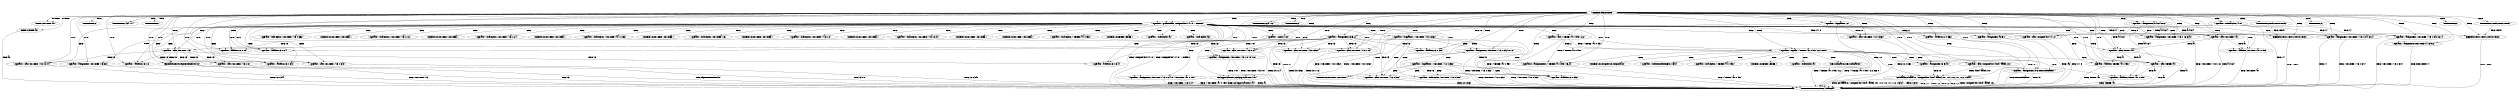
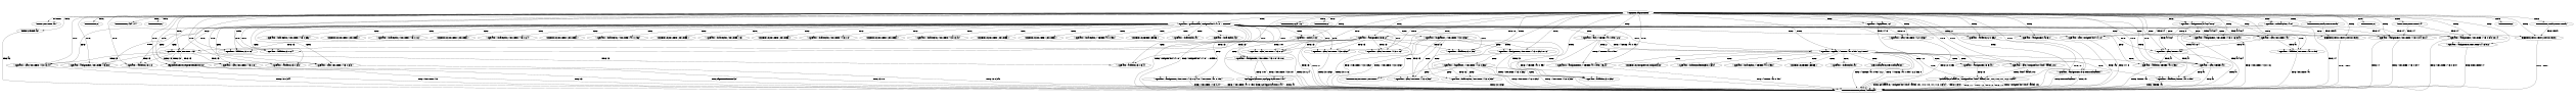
  digraph {
    n1 [label="(METHOD,tftp_connect)"]
    n2 [label="(PARAM,_QWORD *a1)"]
    n3 [label="(PARAM,_BYTE *a2)"]
    n4 [label="(<operator>.assignment,a1[167] = v2)"]
    n5 [label="(<operator>.logicalNot,!v2)"]
    n6 [label="(IDENTIFIER,L,)"]
    n7 [label="(<operator>.assignment,v3 = v2)"]
    n8 [label="(IDENTIFIER,v4,if ( v4 ))"]
    n9 [label="(IDENTIFIER,L,)"]
    n10 [label="(<operator>.greaterThan,(unsigned int)(v4 - 8) > 0xFFB0)"]
    n11 [label="(<operator>.subtraction,v4 - 8)"]
    n12 [label="(RETURN,return result;,return result;)"]
    n13 [label="(IDENTIFIER,result,return result;)"]
    n14 [label="(<operator>.cast,(_QWORD *)(v3 + 352))"]
    n15 [label="(<operator>.addition,v3 + 352)"]
    n16 [label="(<operator>.assignment,*(_QWORD *)(v3 + 352) = v6)"]
    n17 [label="(<operator>.cast,(_QWORD *)(v3 + 352))"]
    n18 [label="(<operator>.addition,v3 + 352)"]
    n19 [label="(IDENTIFIER,v6,if ( v6 ))"]
    n20 [label="(IDENTIFIER,L,)"]
    n21 [label="(<operator>.assignment,LODWORD(v4) = 512)"]
+   n22 [label="(LODWORD,LODWORD(v4))"]
    n23 [label="(<operator>.cast,(_QWORD *)(v2 + 352))"]
    n24 [label="(<operator>.addition,v2 + 352)"]
    n25 [label="(<operator>.assignment,*(_QWORD *)(v3 + 16) = a1)"]
    n26 [label="(<operator>.cast,(_QWORD *)(v3 + 16))"]
    n27 [label="(<operator>.addition,v3 + 16)"]
    n28 [label="(<operator>.cast,(_DWORD *)(v3 + 24))"]
    n29 [label="(<operator>.addition,v3 + 24)"]
    n30 [label="(<operator>.addition,(_DWORD *)a1 + 156)"]
    n31 [label="(<operator>.cast,(_DWORD *)a1)"]
    n32 [label="(<operator>.assignment,*(_DWORD *)v3 = 0)"]
    n33 [label="(<operator>.cast,(_DWORD *)v3)"]
    n34 [label="(<operator>.cast,(_DWORD *)(v3 + 8))"]
    n35 [label="(<operator>.addition,v3 + 8)"]
    n36 [label="(<operator>.minus,-100)"]
    n37 [label="(<operator>.assignment,*(_DWORD *)(v3 + 340) = v4)"]
    n38 [label="(<operator>.cast,(_DWORD *)(v3 + 340))"]
    n39 [label="(<operator>.addition,v3 + 340)"]
    n40 [label="(<operator>.assignment,*(_DWORD *)(v3 + 344) = v4)"]
    n41 [label="(<operator>.cast,(_DWORD *)(v3 + 344))"]
    n42 [label="(<operator>.addition,v3 + 344)"]
    n43 [label="(tftp_set_timeouts,tftp_set_timeouts(v3))"]
    n44 [label="(<operator>.equals,(*((_BYTE *)a1 + 951) & 2) == 0)"]
    n45 [label="(<operator>.and,*((_BYTE *)a1 + 951) & 2)"]
    n46 [label="(<operator>.addition,(_BYTE *)a1 + 951)"]
    n47 [label="(<operator>.cast,(_BYTE *)a1)"]
    n48 [label="(<operator>.assignment,v8 = *a1)"]
    n49 [label="(<operator>.assignment,v9 = __errno_location())"]
    n50 [label="(Curl_failf,Curl_failf(v8, (unsigned int)\"bind() failed; %s\", v10, v10, v11, v12, v13[0]))"]
    n51 [label="(<operator>.cast,(unsigned int)\"bind() failed; %s\")"]
    n52 [label="(IDENTIFIER,L,)"]
    n53 [label="(<operators>.assignmentOr,*((_BYTE *)a1 + 951) |= 2u)"]
    n54 [label="(<operator>.addition,(_BYTE *)a1 + 951)"]
    n55 [label="(<operator>.cast,(_BYTE *)a1)"]
    n56 [label="(<operator>.assignment,*a2 = 1)"]
    n57 [label="(IDENTIFIER,L,)"]
    n58 [label="(RETURN,return result;,return result;)"]
    n59 [label="(IDENTIFIER,result,return result;)"]
    n60 [label="(METHOD_RETURN,__int64 __fastcall)"]
    n61 [label="(<operator>.logicalNot,!*(_QWORD *)(v3 + 352))"]
    n62 [label="(<operator>.assignment,*(_DWORD *)(v3 + 24) = *((_DWORD *)a1 + 156))"]
    n63 [label="(<operator>.assignment,*(_DWORD *)(v3 + 8) = -100)"]
    n64 [label="(Curl_pgrsStartNow,Curl_pgrsStartNow(*a1))"]
    n65 [label="(<operator>.indirection,*(_QWORD *)(v3 + 352))"]
    n66 [label="(UNKNOWN,_QWORD *,_QWORD *)"]
    n67 [label="(<operator>.indirection,*(_QWORD *)(v3 + 16))"]
    n68 [label="(UNKNOWN,_QWORD *,_QWORD *)"]
    n69 [label="(<operator>.indirection,*(_DWORD *)(v3 + 24))"]
    n70 [label="(UNKNOWN,_DWORD *,_DWORD *)"]
    n71 [label="(<operator>.indirection,*((_DWORD *)a1 + 156))"]
    n72 [label="(UNKNOWN,_DWORD *,_DWORD *)"]
    n73 [label="(<operator>.indirection,*(_DWORD *)v3)"]
    n74 [label="(UNKNOWN,_DWORD *,_DWORD *)"]
    n75 [label="(<operator>.indirection,*(_DWORD *)(v3 + 8))"]
    n76 [label="(UNKNOWN,_DWORD *,_DWORD *)"]
    n77 [label="(<operator>.indirection,*(_DWORD *)(v3 + 340))"]
    n78 [label="(UNKNOWN,_DWORD *,_DWORD *)"]
    n79 [label="(UNKNOWN,_DWORD *,_DWORD *)"]
    n80 [label="(<operator>.indirection,*((_BYTE *)a1 + 951))"]
    n81 [label="(UNKNOWN,_BYTE *,_BYTE *)"]
    n82 [label="(<operator>.indirection,*a1)"]
    n83 [label="(<operator>.indirection,*a2)"]
    n84 [label="(<operator>.cast,(unsigned int)(v4 - 8))"]
    n85 [label="(<operator>.indirection,*a1)"]
    n86 [label="(__errno_location,__errno_location())"]
    n87 [label="(UNKNOWN,unsigned int,unsigned int)"]
    n88 [label="(<operator>.indirectIndexAccess,v13[0])"]
    n89 [label="(<operator>.indirection,*((_BYTE *)a1 + 951))"]
    n90 [label="(UNKNOWN,_BYTE *,_BYTE *)"]
    n91 [label="(<operator>.indirection,*(_QWORD *)(v3 + 352))"]
    n92 [label="(UNKNOWN,_QWORD *,_QWORD *)"]
    n93 [label="(<operator>.logicalNot,!*(_QWORD *)(v2 + 352))"]
    n1 -> n2 [label="DWORD: "]
-   n1 -> n3 [label="QWORD: "]
+   n1 -> n3 [label="DDG: "]
    n1 -> n4 [label="DDG: "]
    n1 -> n5 [label="DDG: "]
    n1 -> n6 [label="DDG: "]
    n1 -> n7 [label="DDG: "]
    n1 -> n8 [label="DDG: "]
    n1 -> n9 [label="DDG: "]
    n1 -> n10 [label="DDG: "]
    n1 -> n11 [label="DDG: "]
    n1 -> n12 [label="DDG: "]
    n1 -> n13 [label="DDG: "]
    n1 -> n14 [label="DDG: "]
    n1 -> n15 [label="DDG: "]
    n1 -> n16 [label="DDG: "]
    n1 -> n17 [label="DDG: "]
    n1 -> n18 [label="DDG: "]
    n1 -> n19 [label="DDG: "]
    n1 -> n20 [label="DDG: "]
    n1 -> n21 [label="DDG: "]
+   n1 -> n22 [label="DDG: "]
    n1 -> n23 [label="DDG: "]
    n1 -> n24 [label="DDG: "]
    n1 -> n25 [label="DDG: "]
    n1 -> n26 [label="DDG: "]
    n1 -> n27 [label="DDG: "]
    n1 -> n28 [label="DDG: "]
    n1 -> n29 [label="DDG: "]
    n1 -> n30 [label="DDG: "]
    n1 -> n31 [label="DDG: "]
    n1 -> n32 [label="DDG: "]
    n1 -> n33 [label="DDG: "]
    n1 -> n34 [label="DDG: "]
    n1 -> n35 [label="DDG: "]
    n1 -> n36 [label="DDG: "]
    n1 -> n37 [label="DDG: "]
    n1 -> n38 [label="DDG: "]
    n1 -> n39 [label="DDG: "]
    n1 -> n40 [label="DDG: "]
    n1 -> n41 [label="DDG: "]
    n1 -> n42 [label="DDG: "]
    n1 -> n43 [label="DDG: "]
    n1 -> n44 [label="DDG: "]
    n1 -> n45 [label="DDG: "]
    n1 -> n46 [label="DDG: "]
    n1 -> n47 [label="DDG: "]
    n1 -> n48 [label="DDG: "]
    n1 -> n49 [label="DDG: "]
    n1 -> n50 [label="DDG: "]
    n1 -> n51 [label="DDG: "]
    n1 -> n52 [label="DDG: "]
    n1 -> n53 [label="DDG: "]
    n1 -> n54 [label="DDG: "]
    n1 -> n55 [label="DDG: "]
    n1 -> n56 [label="DDG: "]
    n1 -> n57 [label="DDG: "]
    n1 -> n58 [label="DDG: "]
    n1 -> n59 [label="DDG: "]
    n3 -> n60 [label="DDG: a2"]
    n4 -> n25 [label="DDG: a1[167]"]
    n4 -> n31 [label="DDG: a1[167]"]
    n4 -> n47 [label="DDG: a1[167]"]
    n4 -> n55 [label="DDG: a1[167]"]
-   n31 -> n60 [label="DDG: a1[167]"]
+   n4 -> n60 [label="DDG: a1[167]"]
    n5 -> n7 [label="DDG: v2"]
    n5 -> n23 [label="DDG: v2"]
    n5 -> n24 [label="DDG: v2"]
    n5 -> n60 [label="DDG: !v2"]
    n7 -> n14 [label="DDG: v3"]
    n7 -> n15 [label="DDG: v3"]
    n7 -> n17 [label="DDG: v3"]
    n7 -> n18 [label="DDG: v3"]
    n7 -> n26 [label="DDG: v3"]
    n7 -> n27 [label="DDG: v3"]
    n7 -> n28 [label="DDG: v3"]
    n7 -> n29 [label="DDG: v3"]
    n7 -> n33 [label="DDG: v3"]
    n7 -> n60 [label="DDG: v2"]
    n7 -> n60 [label="DDG: v3"]
    n10 -> n12 [label="CDG: "]
    n10 -> n14 [label="CDG: "]
    n10 -> n15 [label="CDG: "]
    n10 -> n25 [label="CDG: "]
    n10 -> n26 [label="CDG: "]
    n10 -> n27 [label="CDG: "]
    n10 -> n28 [label="CDG: "]
    n10 -> n29 [label="CDG: "]
    n10 -> n30 [label="CDG: "]
    n10 -> n31 [label="CDG: "]
    n10 -> n32 [label="BYTE: "]
    n10 -> n33 [label="CDG: "]
    n10 -> n34 [label="CDG: "]
    n10 -> n35 [label="CDG: "]
    n10 -> n36 [label="CDG: "]
    n10 -> n37 [label="CDG: "]
    n10 -> n38 [label="CDG: "]
    n10 -> n39 [label="CDG: "]
    n10 -> n40 [label="CDG: "]
    n10 -> n41 [label="CDG: "]
    n10 -> n42 [label="CDG: "]
    n10 -> n43 [label="CDG: "]
    n10 -> n44 [label="CDG: "]
    n10 -> n45 [label="CDG: "]
    n10 -> n46 [label="CDG: "]
    n10 -> n47 [label="CDG: "]
    n10 -> n56 [label="CDG: "]
    n10 -> n58 [label="CDG: "]
    n10 -> n60 [label="DDG: (unsigned int)(v4 - 8)"]
    n10 -> n60 [label="DDG: (unsigned int)(v4 - 8) > 0xFFB0"]
    n10 -> n61 [label="CDG: "]
    n10 -> n62 [label="CDG: "]
    n10 -> n63 [label="CDG: "]
    n10 -> n64 [label="CDG: "]
    n10 -> n65 [label="CDG: "]
    n10 -> n66 [label="CDG: "]
    n10 -> n67 [label="CDG: "]
    n10 -> n68 [label="CDG: "]
    n10 -> n69 [label="CDG: "]
    n10 -> n70 [label="CDG: "]
    n10 -> n71 [label="CDG: "]
    n10 -> n72 [label="CDG: "]
    n10 -> n73 [label="CDG: "]
    n10 -> n74 [label="CDG: "]
    n10 -> n75 [label="CDG: "]
    n10 -> n76 [label="CDG: "]
    n10 -> n77 [label="CDG: "]
    n10 -> n78 [label="CDG: "]
    n10 -> n79 [label="CDG: "]
    n10 -> n80 [label="CDG: "]
    n10 -> n81 [label="CDG: "]
    n10 -> n82 [label="CDG: "]
    n10 -> n83 [label="CDG: "]
    n11 -> n37 [label="DDG: v4"]
    n11 -> n40 [label="DDG: v4"]
    n11 -> n60 [label="DDG: v4"]
    n11 -> n84 [label="DDG: v4"]
    n11 -> n84 [label="DDG: 8"]
    n12 -> n60 [label="DDG: <RET>"]
    n13 -> n12 [label="DDG: result"]
    n14 -> n60 [label="DDG: v3 + 352"]
    n16 -> n60 [label="DDG: *(_QWORD *)(v3 + 352)"]
    n16 -> n60 [label="DDG: v6"]
    n17 -> n60 [label="DDG: v3 + 352"]
    n21 -> n60 [label="DDG: LODWORD(v4)"]
+   n22 -> n37 [label="DDG: v4"]
+   n22 -> n40 [label="DDG: v4"]
    n23 -> n60 [label="DDG: v2 + 352"]
    n24 -> n60 [label="DDG: v2"]
    n25 -> n60 [label="DDG: *(_QWORD *)(v3 + 16)"]
    n26 -> n60 [label="DDG: v3 + 16"]
    n28 -> n60 [label="DDG: v3 + 24"]
    n30 -> n60 [label="DDG: (_DWORD *)a1"]
    n31 -> n30 [label="DDG: a1"]
    n31 -> n47 [label="DDG: a1"]
    n32 -> n60 [label="DDG: *(_DWORD *)v3"]
    n33 -> n34 [label="DDG: v3"]
    n33 -> n35 [label="DDG: v3"]
    n33 -> n38 [label="DDG: v3"]
-   n33 -> n39 [label="DDG: v3"]
+   n33 -> n32 [label="DDG: v3"]
    n33 -> n41 [label="DDG: v3"]
    n33 -> n42 [label="DDG: v3"]
    n33 -> n43 [label="DDG: v3"]
    n34 -> n60 [label="DDG: v3 + 8"]
    n36 -> n63 [label="DDG: 100"]
    n37 -> n60 [label="DDG: *(_DWORD *)(v3 + 340)"]
    n38 -> n60 [label="DDG: v3 + 340"]
    n40 -> n60 [label="DDG: *(_DWORD *)(v3 + 344)"]
    n40 -> n60 [label="DDG: v4"]
    n41 -> n60 [label="DDG: v3 + 344"]
    n43 -> n60 [label="DDG: tftp_set_timeouts(v3)"]
    n43 -> n60 [label="DDG: v3"]
    n44 -> n48 [label="CDG: "]
    n44 -> n49 [label="CDG: "]
    n44 -> n50 [label="CDG: "]
    n44 -> n51 [label="CDG: "]
    n44 -> n53 [label="CDG: "]
    n44 -> n54 [label="CDG: "]
    n44 -> n55 [label="CDG: "]
    n44 -> n60 [label="DDG: *((_BYTE *)a1 + 951) & 2"]
    n44 -> n60 [label="DDG: (*((_BYTE *)a1 + 951) & 2) == 0"]
    n44 -> n85 [label="CDG: "]
    n44 -> n86 [label="CDG: "]
    n44 -> n87 [label="CDG: "]
    n44 -> n88 [label="CDG: "]
    n44 -> n89 [label="CDG: "]
    n44 -> n90 [label="CDG: "]
    n45 -> n44 [label="DDG: *((_BYTE *)a1 + 951)"]
    n45 -> n44 [label="DDG: 2"]
    n45 -> n53 [label="DDG: *((_BYTE *)a1 + 951)"]
    n45 -> n60 [label="DDG: *((_BYTE *)a1 + 951)"]
    n46 -> n60 [label="DDG: (_BYTE *)a1"]
    n47 -> n46 [label="DDG: a1"]
    n47 -> n55 [label="DDG: a1"]
    n47 -> n60 [label="DDG: a1"]
    n48 -> n50 [label="DDG: v8"]
    n49 -> n60 [label="DDG: __errno_location()"]
    n49 -> n60 [label="DDG: v9"]
    n50 -> n60 [label="DDG: v8"]
    n50 -> n60 [label="DDG: v10"]
    n50 -> n60 [label="DDG: (unsigned int)\"bind() failed; %s\""]
    n50 -> n60 [label="DDG: Curl_failf(v8, (unsigned int)\"bind() failed; %s\", v10, v10, v11, v12, v13[0])"]
    n50 -> n60 [label="DDG: v13[0]"]
    n50 -> n60 [label="DDG: v11"]
    n50 -> n60 [label="DDG: v12"]
    n51 -> n50 [label="DDG: \"bind() failed; %s\""]
    n53 -> n60 [label="DDG: *((_BYTE *)a1 + 951)"]
    n54 -> n60 [label="DDG: (_BYTE *)a1"]
    n55 -> n54 [label="DDG: a1"]
    n55 -> n60 [label="DDG: a1"]
    n56 -> n60 [label="DDG: *a2"]
    n58 -> n60 [label="DDG: <RET>"]
    n59 -> n58 [label="DDG: result"]
    n61 -> n16 [label="CDG: "]
    n61 -> n17 [label="CDG: "]
    n61 -> n18 [label="CDG: "]
    n61 -> n60 [label="DDG: *(_QWORD *)(v3 + 352)"]
    n61 -> n60 [label="DDG: !*(_QWORD *)(v3 + 352)"]
    n61 -> n91 [label="CDG: "]
    n61 -> n92 [label="CDG: "]
    n62 -> n60 [label="DDG: *(_DWORD *)(v3 + 24)"]
    n62 -> n60 [label="DDG: *((_DWORD *)a1 + 156)"]
    n63 -> n60 [label="DDG: *(_DWORD *)(v3 + 8)"]
    n63 -> n60 [label="DDG: -100"]
    n64 -> n60 [label="DDG: Curl_pgrsStartNow(*a1)"]
    n64 -> n60 [label="DDG: *a1"]
-   n84 -> n10 [label="DDG: v4 - 8"]
+   n10 -> n84 [label="DDG: v4 - 8"]
    n84 -> n60 [label="DDG: v4 - 8"]
-   n93 -> n16 [label="CDG: "]
+   n16 -> n93 [label="CDG: "]
    n93 -> n17 [label="CDG: "]
    n93 -> n18 [label="CDG: "]
    n93 -> n60 [label="DDG: !*(_QWORD *)(v2 + 352)"]
    n93 -> n60 [label="DDG: *(_QWORD *)(v2 + 352)"]
    n93 -> n91 [label="CDG: "]
    n93 -> n92 [label="CDG: "]
  }
